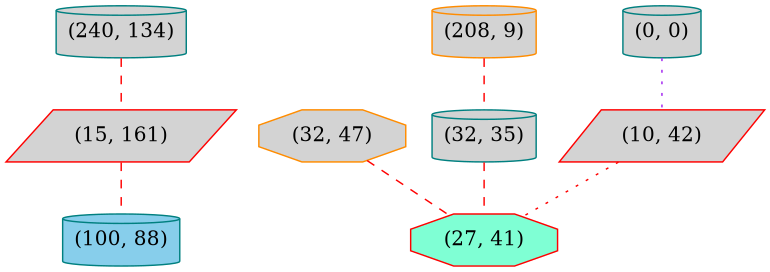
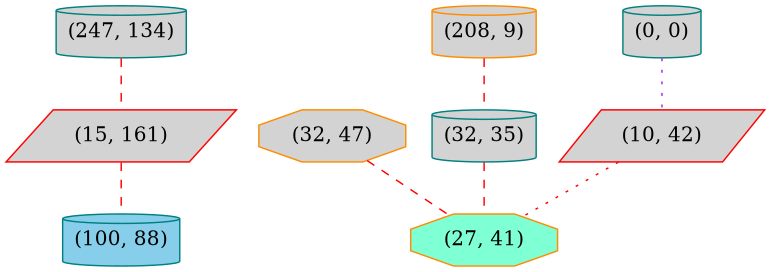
  graph {
    node [color=teal fillcolor=lightgrey shape=cylinder style=filled]
    edge [color=red style=dashed weight=1]
    "(15, 161)" [color=red shape=parallelogram]
-   "(240, 134)"
+   "(240, 134)" [label="(247, 134)"]
    "(100, 88)" [fillcolor=skyblue]
    "(10, 42)" [color=red shape=parallelogram]
    "(0, 0)"
-   "(27, 41)" [color=red fillcolor=aquamarine shape=octagon]
+   "(27, 41)" [color=darkorange fillcolor=aquamarine shape=octagon]
    "(32, 47)" [color=darkorange shape=octagon]
    "(208, 9)" [color=darkorange]
    "(32, 35)"
    "(15, 161)" -- "(100, 88)"
    "(240, 134)" -- "(15, 161)"
    "(10, 42)" -- "(27, 41)" [style=dotted]
    "(0, 0)" -- "(10, 42)" [color=purple style=dotted weight=4]
    "(32, 47)" -- "(27, 41)"
    "(208, 9)" -- "(32, 35)"
    "(32, 35)" -- "(27, 41)"
  }
